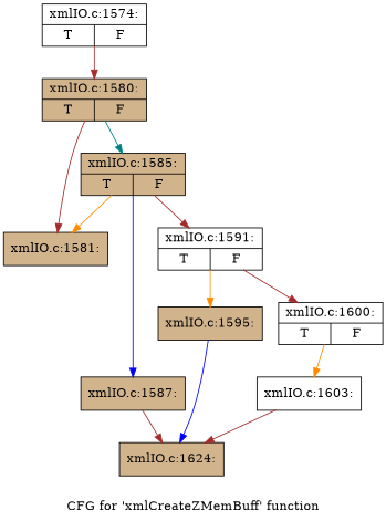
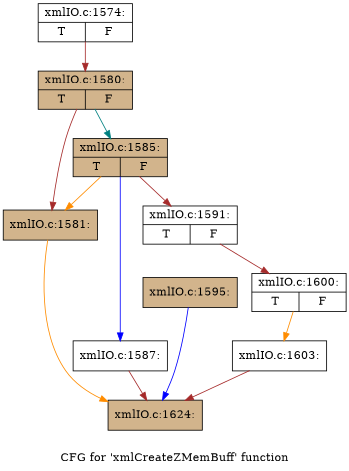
  digraph {
    label="CFG for 'xmlCreateZMemBuff' function"
    node [fillcolor=white shape=record style=filled]
    edge [color=brown]
    n1 [label="{xmlIO.c:1574:|{<s0>T|<s1>F}}"]
    n2 [fillcolor=tan label="{xmlIO.c:1580:|{<s0>T|<s1>F}}"]
    n3 [fillcolor=tan label="{xmlIO.c:1581:}"]
    n4 [fillcolor=tan label="{xmlIO.c:1624:}"]
    n5 [fillcolor=tan label="{xmlIO.c:1585:|{<s0>T|<s1>F}}"]
-   n6 [fillcolor=tan label="{xmlIO.c:1587:}"]
+   n6 [label="{xmlIO.c:1587:}"]
    n7 [label="{xmlIO.c:1591:|{<s0>T|<s1>F}}"]
    n8 [fillcolor=tan label="{xmlIO.c:1595:}"]
    n9 [label="{xmlIO.c:1600:|{<s0>T|<s1>F}}"]
    n10 [label="{xmlIO.c:1603:}"]
    n1 -> n2
    n2 -> n3
    n2 -> n5 [color=teal]
+   n3 -> n4 [color=darkorange]
    n5 -> n3 [color=darkorange]
    n5 -> n6 [color=blue]
    n5 -> n7
    n6 -> n4
-   n7 -> n8 [color=darkorange]
    n7 -> n9
    n8 -> n4 [color=blue]
    n9 -> n10 [color=darkorange]
    n10 -> n4
  }
